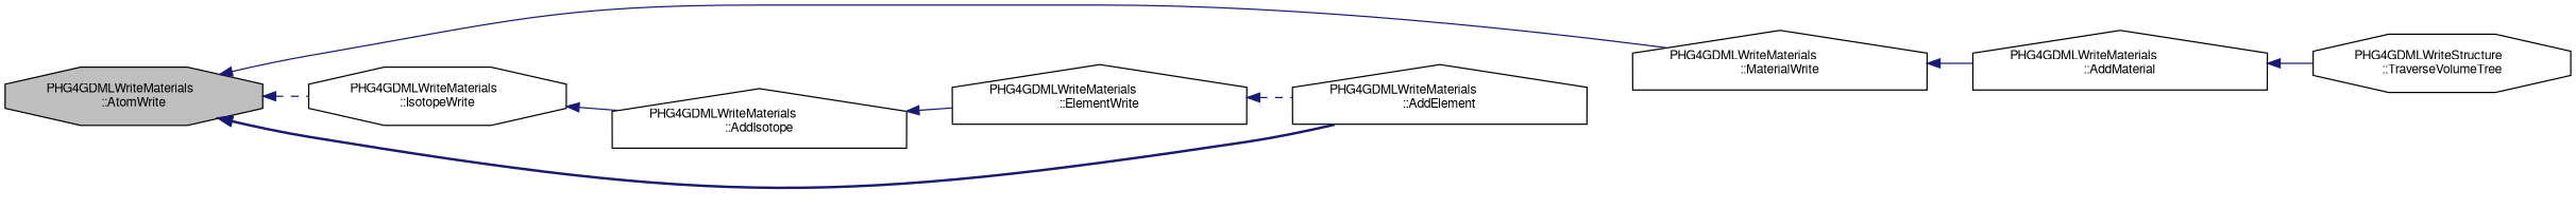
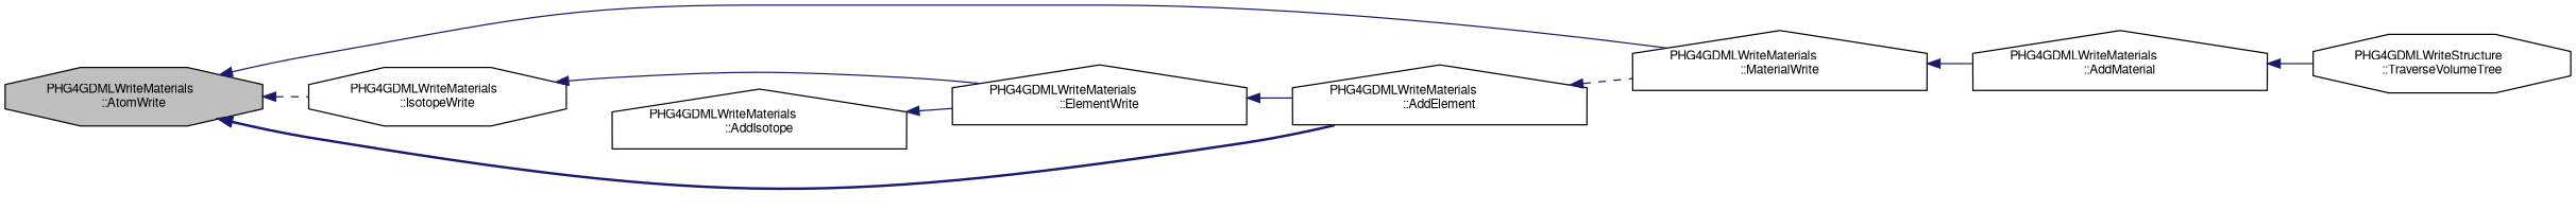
  digraph {
    rankdir=LR
    node [color=black fontname=FreeSans fontsize=10 shape=house]
    edge [color=midnightblue dir=back fontname=FreeSans fontsize=10 labelfontname=FreeSans labelfontsize=10 style=solid]
    n1 [fillcolor=grey75 fontcolor=black height=0.2 label="PHG4GDMLWriteMaterials\l::AtomWrite" shape=octagon style=filled width=0.4]
    n2 [height=0.2 label="PHG4GDMLWriteMaterials\l::MaterialWrite" width=0.4]
    n3 [height=0.2 label="PHG4GDMLWriteMaterials\l::IsotopeWrite" shape=octagon width=0.4]
    n4 [height=0.2 label="PHG4GDMLWriteMaterials\l::AddElement" width=0.4]
    n5 [height=0.2 label="PHG4GDMLWriteMaterials\l::ElementWrite" width=0.4]
    n6 [height=0.2 label="PHG4GDMLWriteMaterials\l::AddMaterial" width=0.4]
    n7 [height=0.2 label="PHG4GDMLWriteMaterials\l::AddIsotope" width=0.4]
    n8 [height=0.2 label="PHG4GDMLWriteStructure\l::TraverseVolumeTree" shape=octagon width=0.4]
    n1 -> n2
    n1 -> n3 [style=dashed]
    n1 -> n4 [style=bold]
    n2 -> n6
-   n3 -> n7
-   n5 -> n4 [style=dashed]
+   n3 -> n5
+   n4 -> n2 [style=dashed]
+   n5 -> n4
    n6 -> n8
    n7 -> n5
  }
